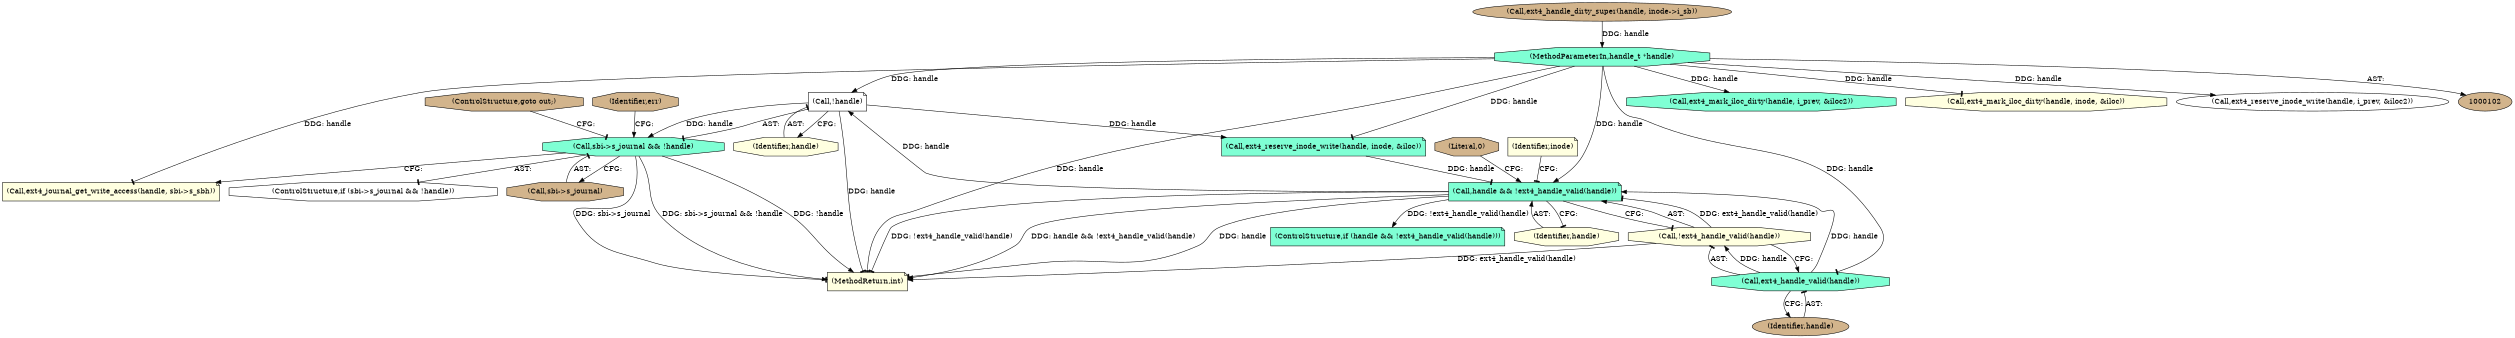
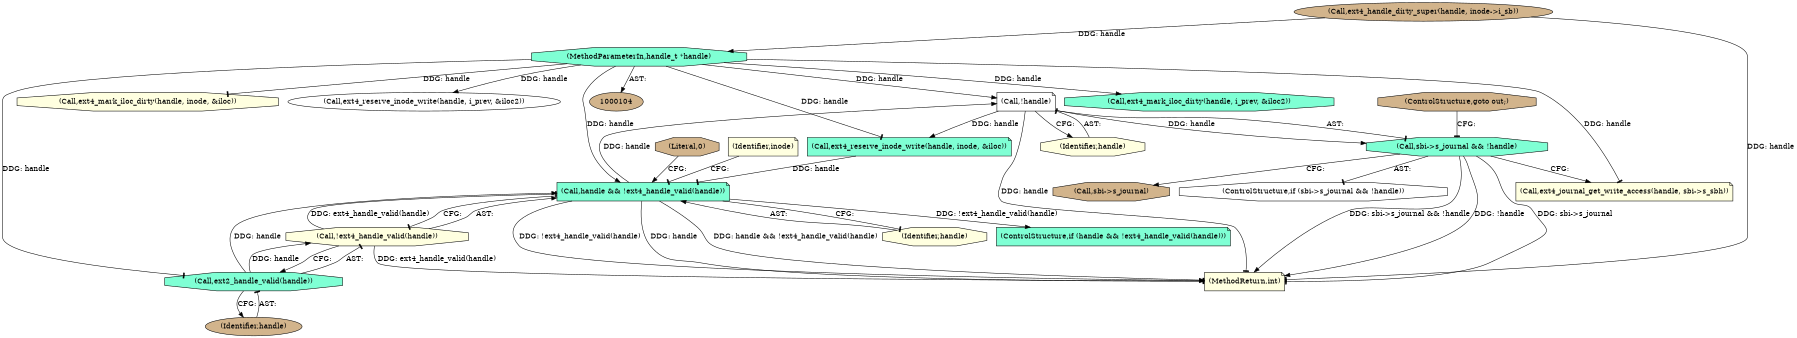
  digraph {
    node [fillcolor=aquamarine shape=octagon style=filled]
    edge [arrowhead=normal]
    n1 [label="(Call,sbi->s_journal && !handle)"]
    n2 [fillcolor=white label="(ControlStructure,if (sbi->s_journal && !handle))"]
    n3 [fillcolor=tan label="(Call,sbi->s_journal)"]
    n4 [fillcolor=lightyellow label="(MethodReturn,int)" shape=note]
    n5 [fillcolor=lightyellow label="(Call,ext4_journal_get_write_access(handle, sbi->s_sbh))" shape=note]
    n6 [fillcolor=white label="(Call,!handle)" shape=note]
    n7 [label="(Call,ext4_reserve_inode_write(handle, inode, &iloc))" shape=note]
    n8 [fillcolor=lightyellow label="(Identifier,handle)"]
    n9 [label="(Call,handle && !ext4_handle_valid(handle))" shape=note]
    n10 [fillcolor=lightyellow label="(Call,!ext4_handle_valid(handle))"]
    n11 [label="(ControlStructure,if (handle && !ext4_handle_valid(handle)))" shape=note]
    n12 [fillcolor=lightyellow label="(Identifier,handle)"]
-   n13 [label="(Call,ext4_handle_valid(handle))"]
+   n13 [label="(Call,ext2_handle_valid(handle))"]
    n14 [fillcolor=tan label="(Identifier,handle)" shape=ellipse]
    n15 [label="(MethodParameterIn,handle_t *handle)"]
    n16 [label="(Call,ext4_mark_iloc_dirty(handle, i_prev, &iloc2))"]
    n17 [fillcolor=lightyellow label="(Call,ext4_mark_iloc_dirty(handle, inode, &iloc))"]
    n18 [fillcolor=white label="(Call,ext4_reserve_inode_write(handle, i_prev, &iloc2))" shape=ellipse]
-   1000102 [fillcolor=tan shape=ellipse]
+   1000102 [fillcolor=tan shape=ellipse label=1000104]
    n20 [fillcolor=tan label="(Call,ext4_handle_dirty_super(handle, inode->i_sb))" shape=ellipse]
    n21 [fillcolor=tan label="(ControlStructure,goto out;)"]
    n22 [fillcolor=tan label="(Literal,0)"]
    n23 [fillcolor=lightyellow label="(Identifier,inode)" shape=note]
-   n24 [fillcolor=tan label="(Identifier,err)"]
    n1 -> n2 [arrowhead=tee label="AST: "]
    n1 -> n3 [label="CFG: "]
    n1 -> n4 [arrowhead=tee label="DDG: sbi->s_journal"]
    n1 -> n4 [label="DDG: sbi->s_journal && !handle"]
    n1 -> n4 [label="DDG: !handle"]
    n1 -> n5 [label="CFG: "]
-   n3 -> n1 [arrowhead=tee label="AST: "]
    n6 -> n1 [arrowhead=tee label="AST: "]
    n6 -> n1 [label="DDG: handle"]
    n6 -> n4 [arrowhead=tee label="DDG: handle"]
    n6 -> n7 [label="DDG: handle"]
    n6 -> n8 [label="CFG: "]
    n7 -> n9 [arrowhead=tee label="DDG: handle"]
    n8 -> n6 [arrowhead=tee label="AST: "]
    n9 -> n4 [arrowhead=tee label="DDG: handle"]
    n9 -> n4 [label="DDG: handle && !ext4_handle_valid(handle)"]
    n9 -> n4 [arrowhead=tee label="DDG: !ext4_handle_valid(handle)"]
    n9 -> n6 [label="DDG: handle"]
    n9 -> n10 [arrowhead=tee label="CFG: "]
    n9 -> n11 [label="DDG: !ext4_handle_valid(handle)"]
    n9 -> n12 [arrowhead=tee label="CFG: "]
    n10 -> n4 [label="DDG: ext4_handle_valid(handle)"]
    n10 -> n9 [label="AST: "]
    n10 -> n9 [arrowhead=tee label="DDG: ext4_handle_valid(handle)"]
    n10 -> n13 [label="CFG: "]
    n12 -> n9 [label="AST: "]
    n13 -> n9 [label="DDG: handle"]
    n13 -> n10 [arrowhead=tee label="AST: "]
    n13 -> n10 [label="DDG: handle"]
    n13 -> n14 [label="CFG: "]
    n14 -> n13 [arrowhead=tee label="AST: "]
-   n15 -> n4 [arrowhead=tee label="DDG: handle"]
+   n20 -> n4 [arrowhead=tee label="DDG: handle"]
    n15 -> n5 [arrowhead=tee label="DDG: handle"]
    n15 -> n6 [label="DDG: handle"]
    n15 -> n7 [arrowhead=tee label="DDG: handle"]
    n15 -> n9 [label="DDG: handle"]
    n15 -> n13 [arrowhead=tee label="DDG: handle"]
    n15 -> n16 [label="DDG: handle"]
    n15 -> n17 [arrowhead=tee label="DDG: handle"]
    n15 -> n18 [label="DDG: handle"]
    n15 -> 1000102 [label="AST: "]
    n20 -> n15 [label="DDG: handle"]
    n21 -> n1 [arrowhead=tee label="CFG: "]
    n22 -> n9 [label="CFG: "]
    n23 -> n9 [arrowhead=tee label="CFG: "]
-   n24 -> n1 [label="CFG: "]
  }
